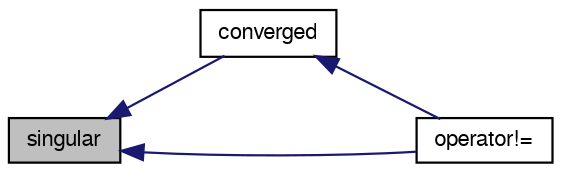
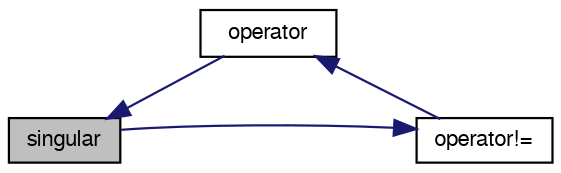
  digraph {
    rankdir=LR
    node [color=black fontname=FreeSans fontsize=10 shape=record]
    edge [color=midnightblue dir=back fontname=FreeSans fontsize=10 labelfontname=FreeSans labelfontsize=10 style=solid]
    n1 [fillcolor=grey75 fontcolor=black height=0.2 label=singular style=filled width=0.4]
-   n2 [height=0.2 label=converged width=0.4]
+   n2 [height=0.2 label=operator width=0.4]
    n3 [height=0.2 label="operator!=" width=0.4]
    n1 -> n2
-   n1 -> n3
+   n3 -> n1
    n2 -> n3
  }
